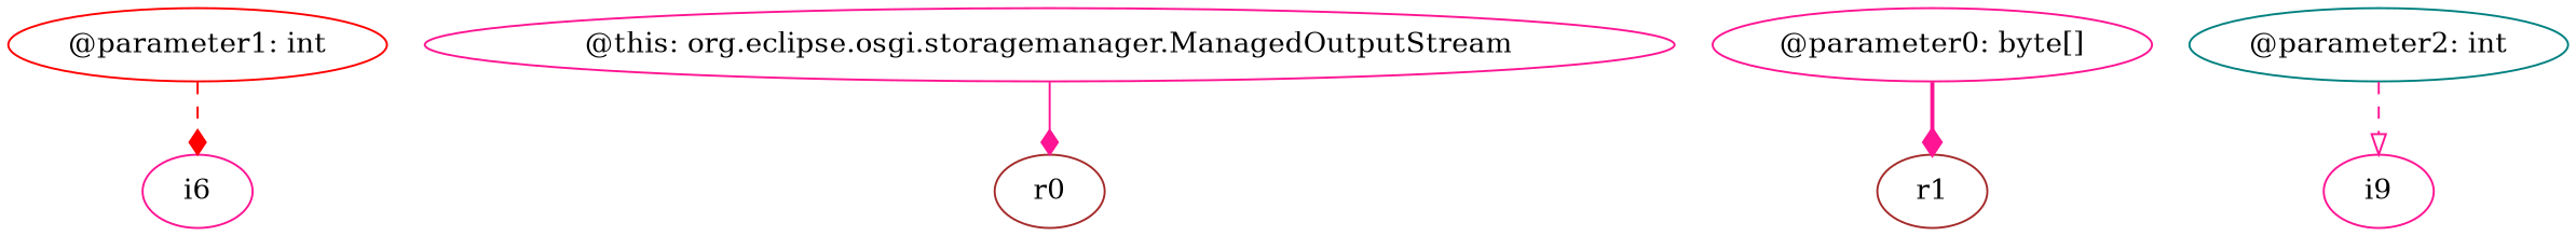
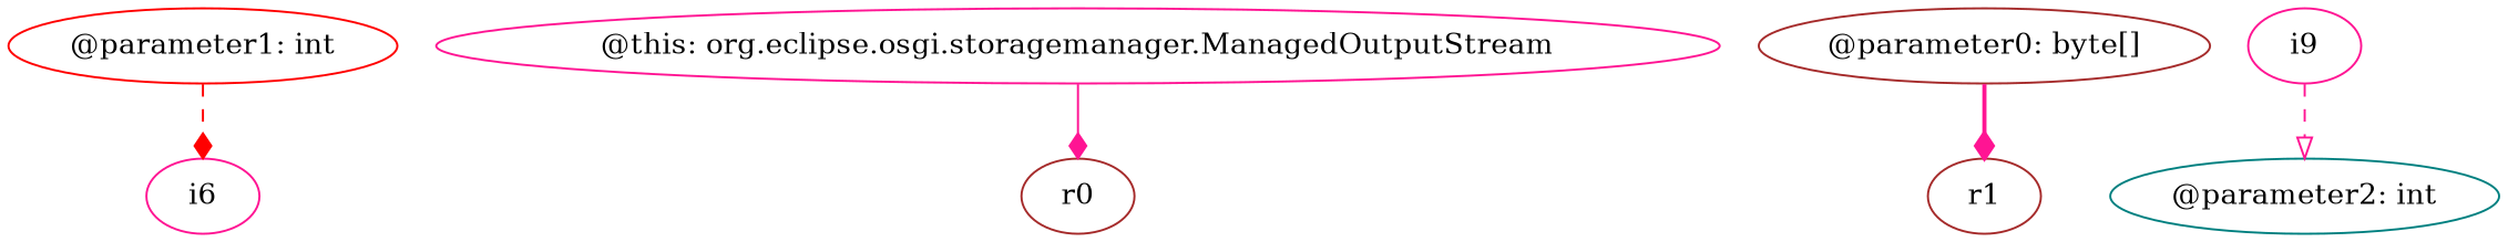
  digraph {
    node [color=deeppink]
    edge [arrowhead=diamond color=deeppink style=dashed]
    n1 [color=red label="@parameter1: int"]
    n2 [label=i6]
    n3 [label="@this: org.eclipse.osgi.storagemanager.ManagedOutputStream"]
    n4 [color=brown label=r0]
-   n5 [label="@parameter0: byte[]"]
+   n5 [color=brown label="@parameter0: byte[]"]
    n6 [color=brown label=r1]
    n7 [color=teal label="@parameter2: int"]
    n8 [label=i9]
    n1 -> n2 [color=red]
    n3 -> n4 [style=solid]
    n5 -> n6 [style=bold]
-   n7 -> n8 [arrowhead=onormal]
+   n8 -> n7 [arrowhead=onormal]
  }
